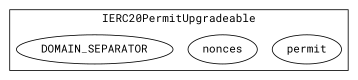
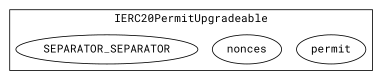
  strict digraph {
    fontname="Roboto Mono"
    node [fontname="Roboto Mono"]
    n1 [label=permit]
    n2 [label=nonces]
-   n3 [label=DOMAIN_SEPARATOR]
+   n3 [label=SEPARATOR_SEPARATOR]
    subgraph cluster_1 {
      label="[Solidity]"
    }
    subgraph cluster_2 {
      label=IERC20PermitUpgradeable
      n1
      n2
      n3
    }
  }
